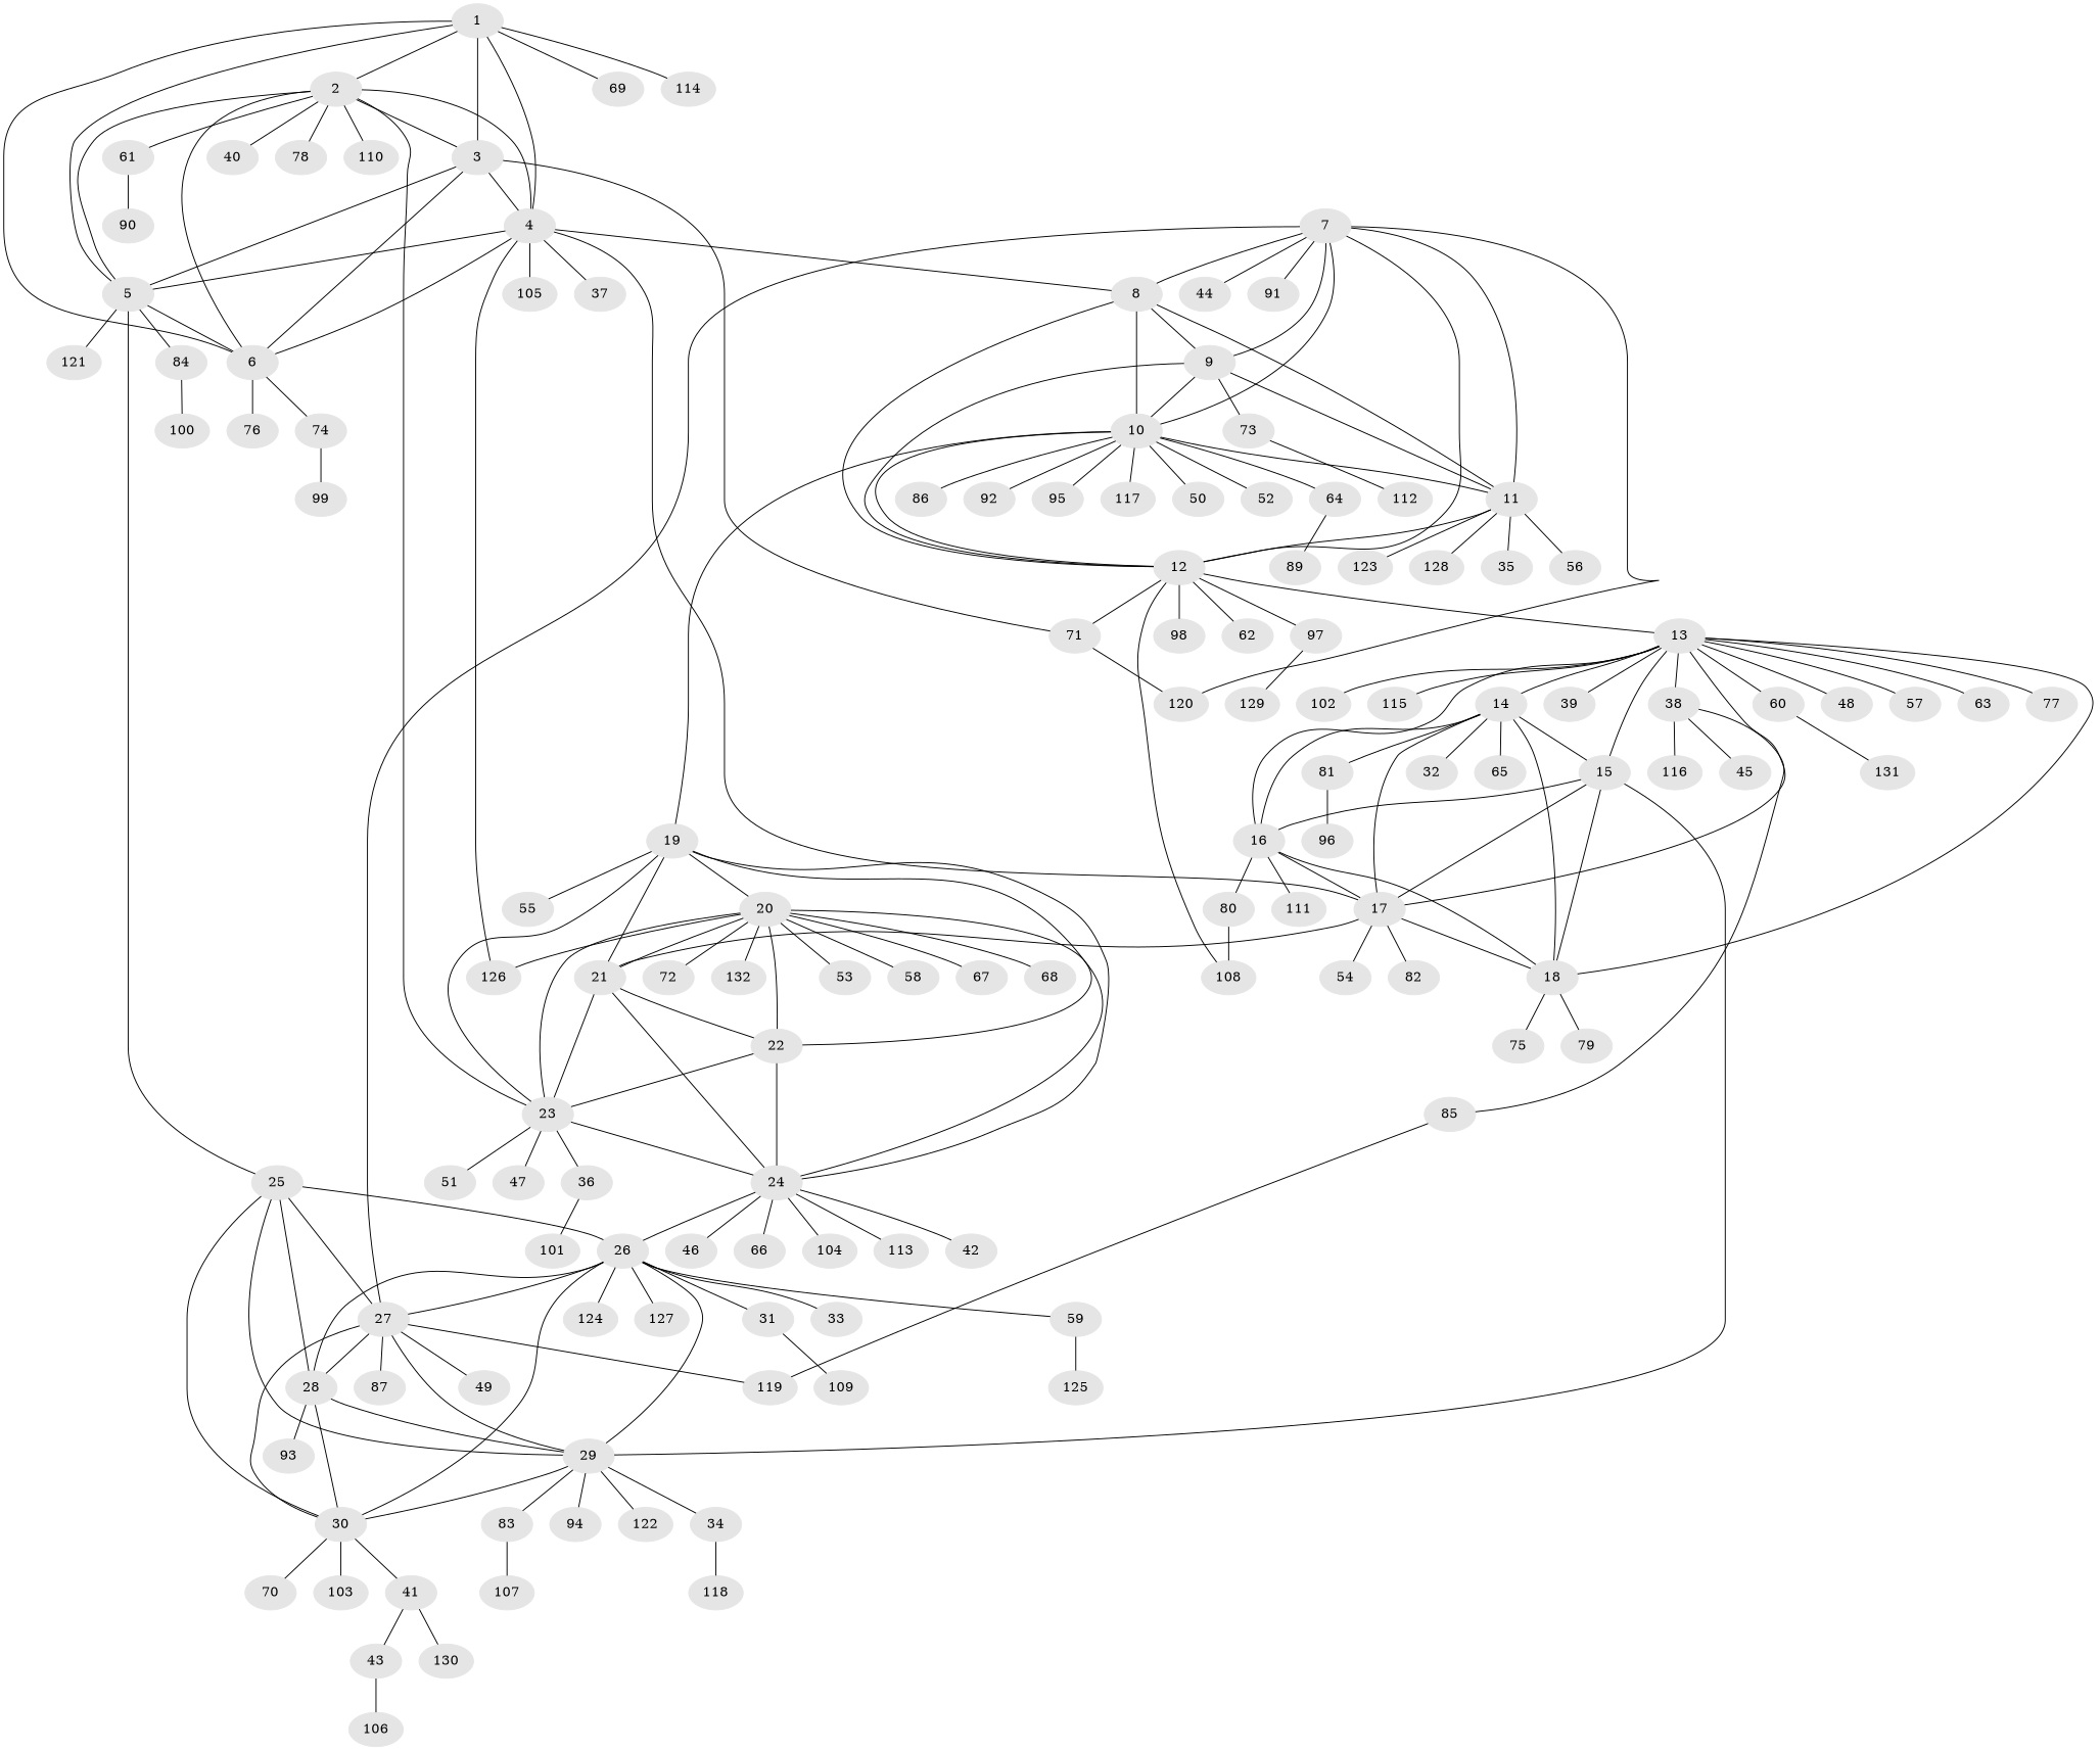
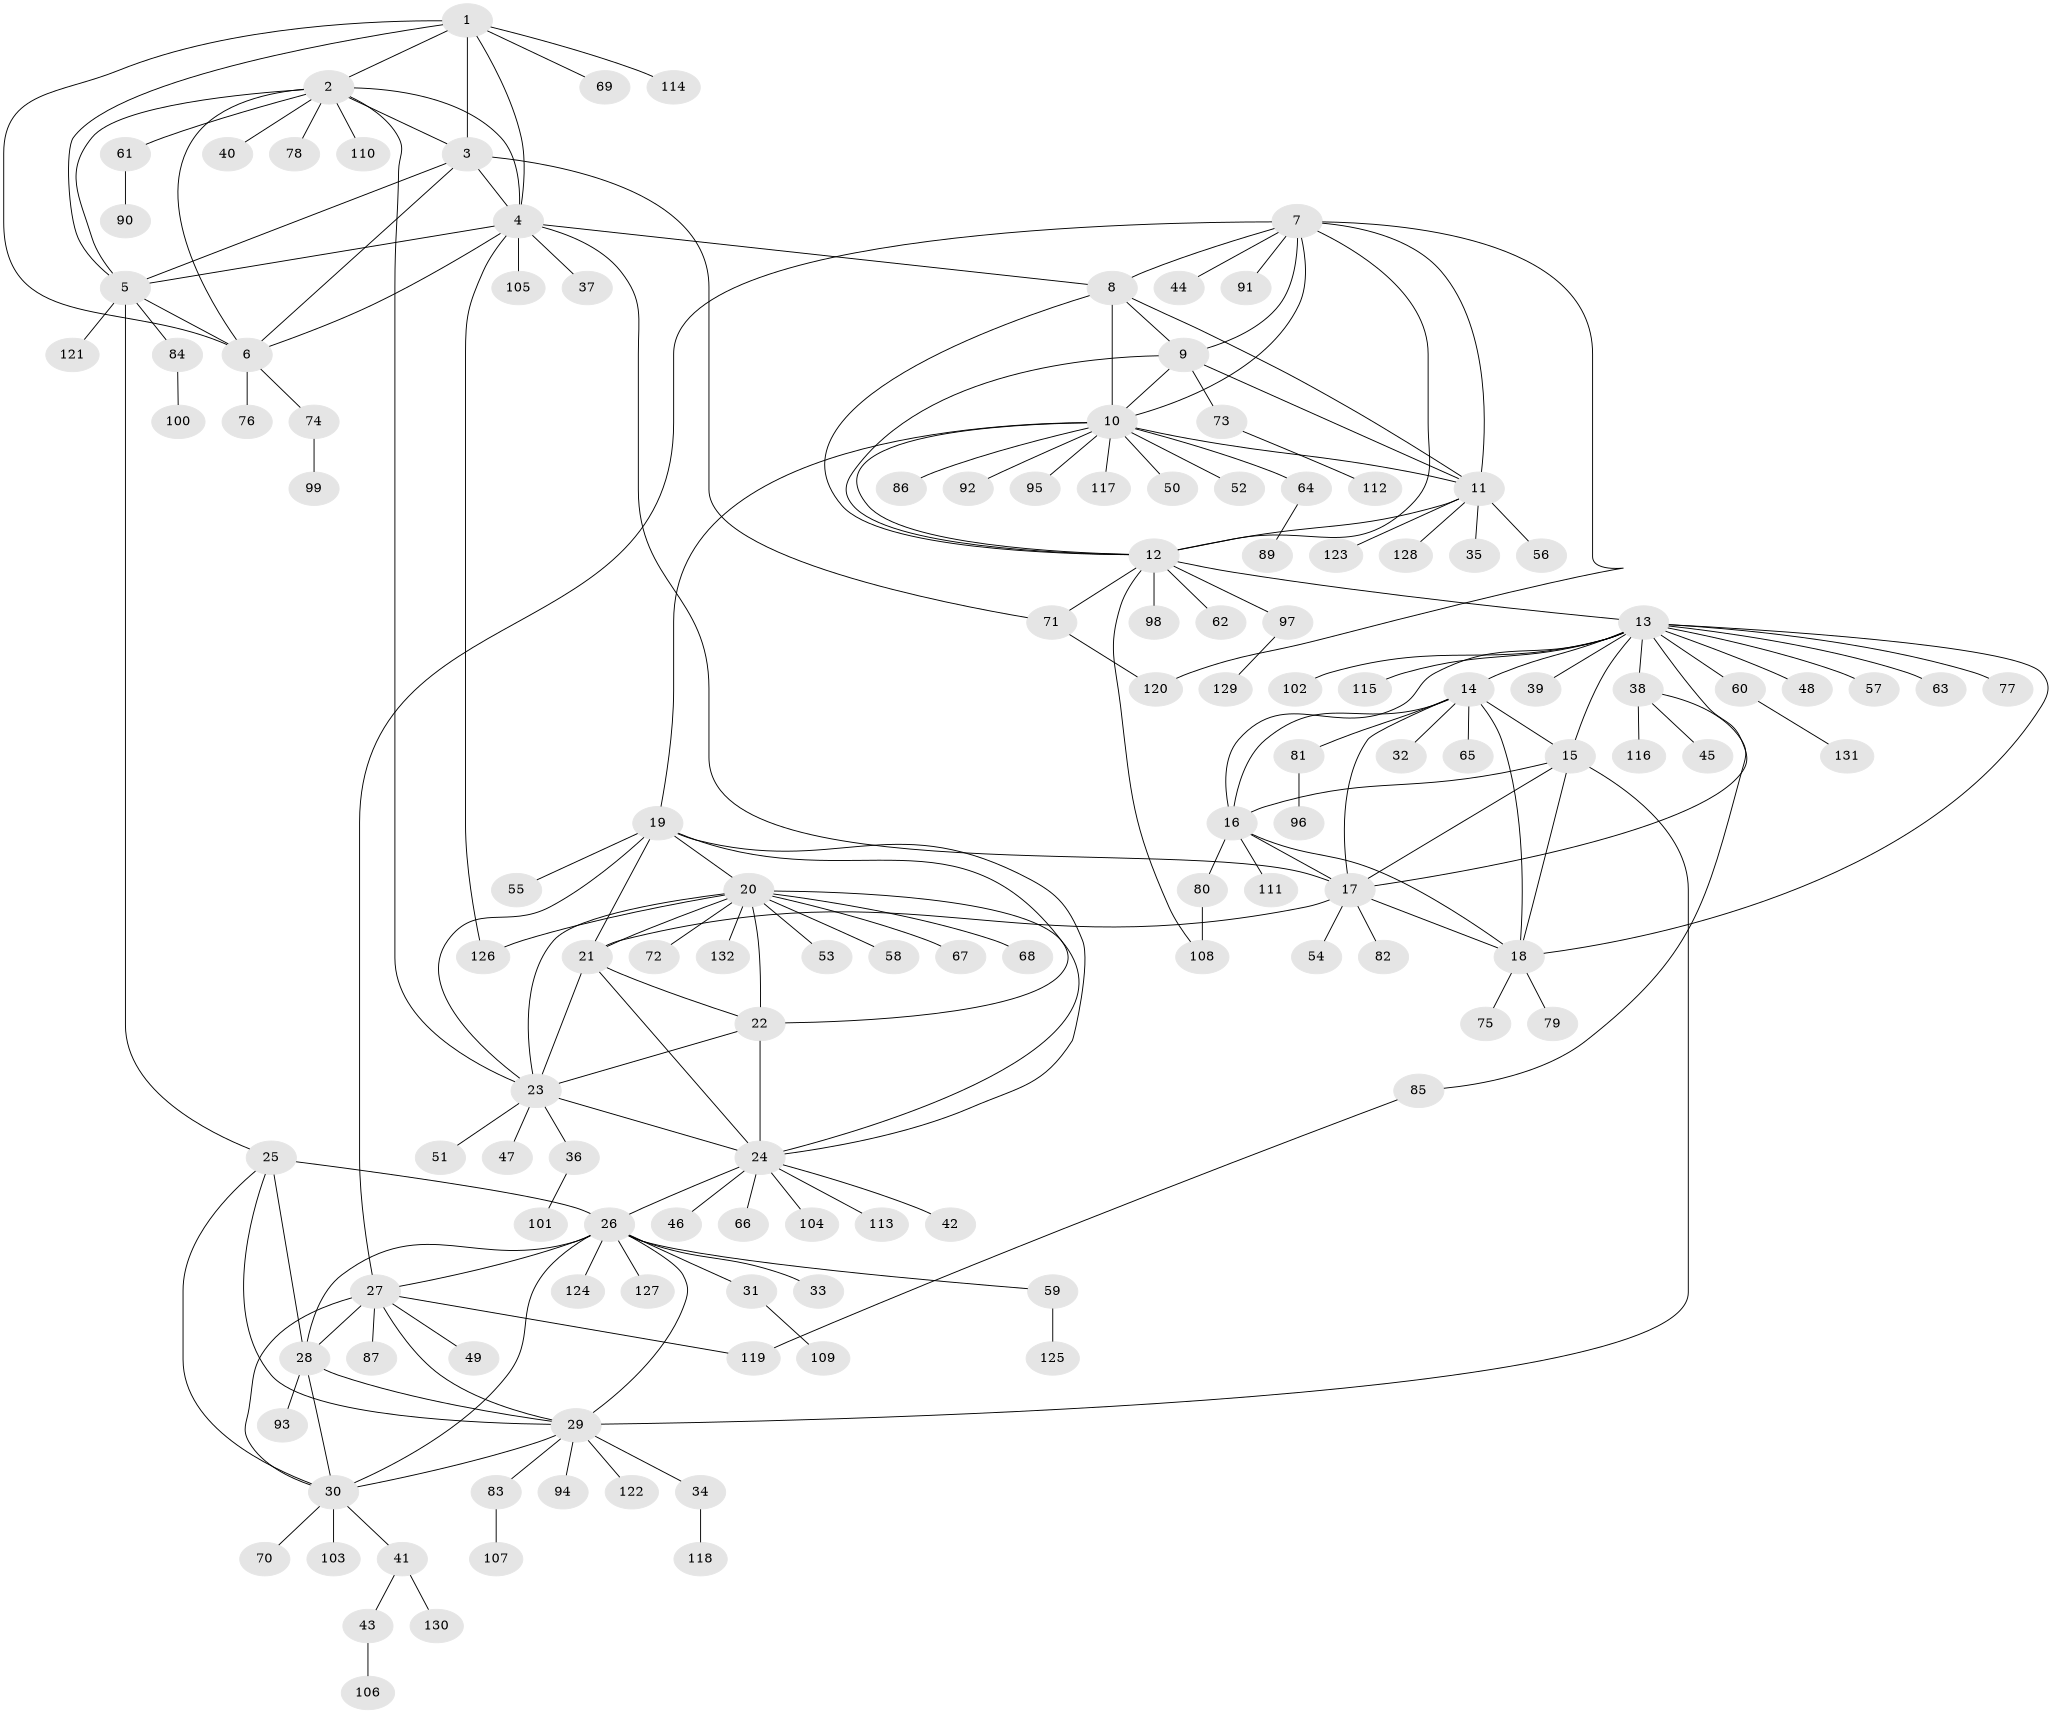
  graph {
    node [color=gray90 style=filled]
    1
    2
    3
    4
    5
    6
    69
    114
    23
    40
    61
    78
    110
    71
    8
    17
    37
    105
    126
    25
    84
    121
    74
    76
    24
    36
    47
    51
    90
    120
    9
    10
    11
    12
    18
    21
    54
    82
    27
    29
    26
    28
    30
    100
    99
    7
    44
    91
    73
    19
    50
    52
    64
    86
    92
    95
    117
    35
    56
    123
    128
    13
    62
    97
    98
    108
    49
    87
    119
    112
    20
    22
    55
    89
    14
    15
    16
    38
    39
    48
    57
    60
    63
    77
    102
    115
    129
    32
    65
    81
    80
    111
    75
    79
    45
    116
    85
    131
    96
    34
    83
    94
    122
    53
    58
    67
    68
    72
    132
    42
    46
    66
    104
    113
    101
    31
    33
    59
    124
    127
    93
    41
    70
    103
    109
    125
    118
    107
    43
    130
    106
    1 -- 2
    1 -- 3
    1 -- 4
    1 -- 5
    1 -- 6
    1 -- 69
    1 -- 114
    2 -- 3
    2 -- 4
    2 -- 5
    2 -- 6
    2 -- 23
    2 -- 40
    2 -- 61
    2 -- 78
    2 -- 110
    3 -- 4
    3 -- 5
    3 -- 6
    3 -- 71
    4 -- 5
    4 -- 6
    4 -- 8
    4 -- 17
    4 -- 37
    4 -- 105
    4 -- 126
    5 -- 6
    5 -- 25
    5 -- 84
    5 -- 121
    6 -- 74
    6 -- 76
    23 -- 24
    23 -- 36
    23 -- 47
    23 -- 51
    61 -- 90
    71 -- 120
    8 -- 9
    8 -- 10
    8 -- 11
    8 -- 12
    17 -- 18
    17 -- 21
    17 -- 54
    17 -- 82
-   25 -- 27
    25 -- 29
    25 -- 26
    25 -- 28
    25 -- 30
    84 -- 100
    74 -- 99
    24 -- 26
    24 -- 42
    24 -- 46
    24 -- 66
    24 -- 104
    24 -- 113
    36 -- 101
    9 -- 10
    9 -- 11
    9 -- 12
    9 -- 73
    10 -- 11
    10 -- 12
    10 -- 19
    10 -- 50
    10 -- 52
    10 -- 64
    10 -- 86
    10 -- 92
    10 -- 95
    10 -- 117
    11 -- 12
    11 -- 35
    11 -- 56
    11 -- 123
    11 -- 128
    12 -- 71
    12 -- 13
    12 -- 62
    12 -- 97
    12 -- 98
    12 -- 108
    18 -- 75
    18 -- 79
    21 -- 23
    21 -- 24
    21 -- 22
    27 -- 29
    27 -- 28
    27 -- 30
    27 -- 49
    27 -- 87
    27 -- 119
    29 -- 30
    29 -- 34
    29 -- 83
    29 -- 94
    29 -- 122
    26 -- 27
    26 -- 29
    26 -- 28
    26 -- 30
    26 -- 31
    26 -- 33
    26 -- 59
    26 -- 124
    26 -- 127
    28 -- 29
    28 -- 30
    28 -- 93
    30 -- 41
    30 -- 70
    30 -- 103
    7 -- 8
    7 -- 120
    7 -- 9
    7 -- 10
    7 -- 11
    7 -- 12
    7 -- 27
    7 -- 44
    7 -- 91
    73 -- 112
    19 -- 23
    19 -- 24
    19 -- 21
    19 -- 20
    19 -- 22
    19 -- 55
    64 -- 89
    13 -- 17
    13 -- 18
    13 -- 14
    13 -- 15
    13 -- 16
    13 -- 38
    13 -- 39
    13 -- 48
    13 -- 57
    13 -- 60
    13 -- 63
    13 -- 77
    13 -- 102
    13 -- 115
    97 -- 129
    20 -- 23
    20 -- 126
    20 -- 24
    20 -- 21
    20 -- 22
    20 -- 53
    20 -- 58
    20 -- 67
    20 -- 68
    20 -- 72
    20 -- 132
    22 -- 23
    22 -- 24
    14 -- 17
    14 -- 18
    14 -- 15
    14 -- 16
    14 -- 32
    14 -- 65
    14 -- 81
    15 -- 17
    15 -- 18
    15 -- 29
    15 -- 16
    16 -- 17
    16 -- 18
    16 -- 80
    16 -- 111
    38 -- 45
    38 -- 116
    38 -- 85
    60 -- 131
    81 -- 96
    80 -- 108
    85 -- 119
    34 -- 118
    83 -- 107
    31 -- 109
    59 -- 125
    41 -- 43
    41 -- 130
    43 -- 106
  }
